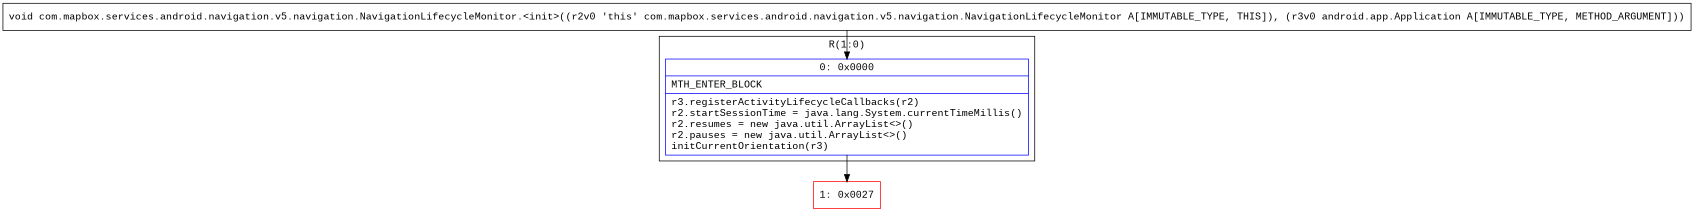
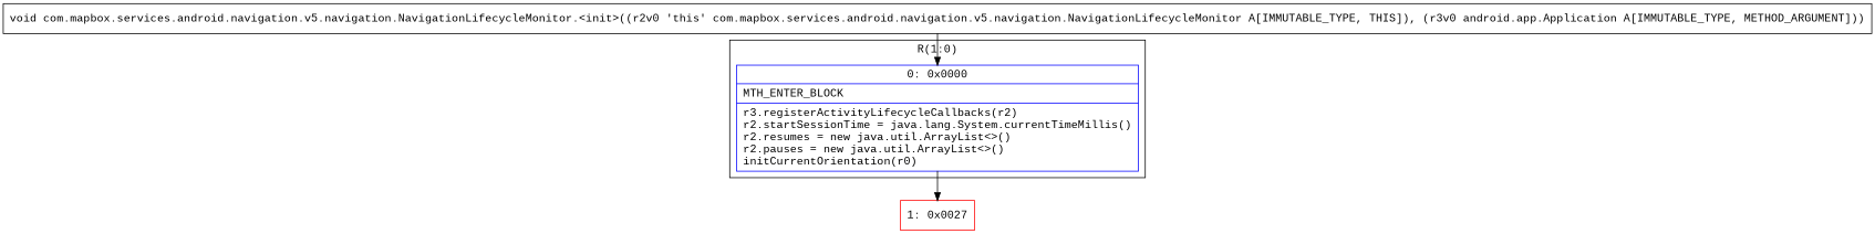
  digraph {
    fontname="Liberation Mono"
    node [shape=record fontname="Liberation Mono"]
    edge [fontname="Liberation Mono"]
-   n1 [color=blue label="{0\:\ 0x0000|MTH_ENTER_BLOCK\l|r3.registerActivityLifecycleCallbacks(r2)\lr2.startSessionTime = java.lang.System.currentTimeMillis()\lr2.resumes = new java.util.ArrayList\<\>()\lr2.pauses = new java.util.ArrayList\<\>()\linitCurrentOrientation(r3)\l}"]
+   n1 [color=blue label="{0\:\ 0x0000|MTH_ENTER_BLOCK\l|r3.registerActivityLifecycleCallbacks(r2)\lr2.startSessionTime = java.lang.System.currentTimeMillis()\lr2.resumes = new java.util.ArrayList\<\>()\lr2.pauses = new java.util.ArrayList\<\>()\linitCurrentOrientation(r0)\l}"]
    n2 [color=red label="{1\:\ 0x0027}"]
    n3 [label="{void com.mapbox.services.android.navigation.v5.navigation.NavigationLifecycleMonitor.\<init\>((r2v0 'this' com.mapbox.services.android.navigation.v5.navigation.NavigationLifecycleMonitor A[IMMUTABLE_TYPE, THIS]), (r3v0 android.app.Application A[IMMUTABLE_TYPE, METHOD_ARGUMENT])) }"]
    subgraph cluster_1 {
      label="R(1:0)"
      n1
    }
    n1 -> n2
    n3 -> n1
  }
